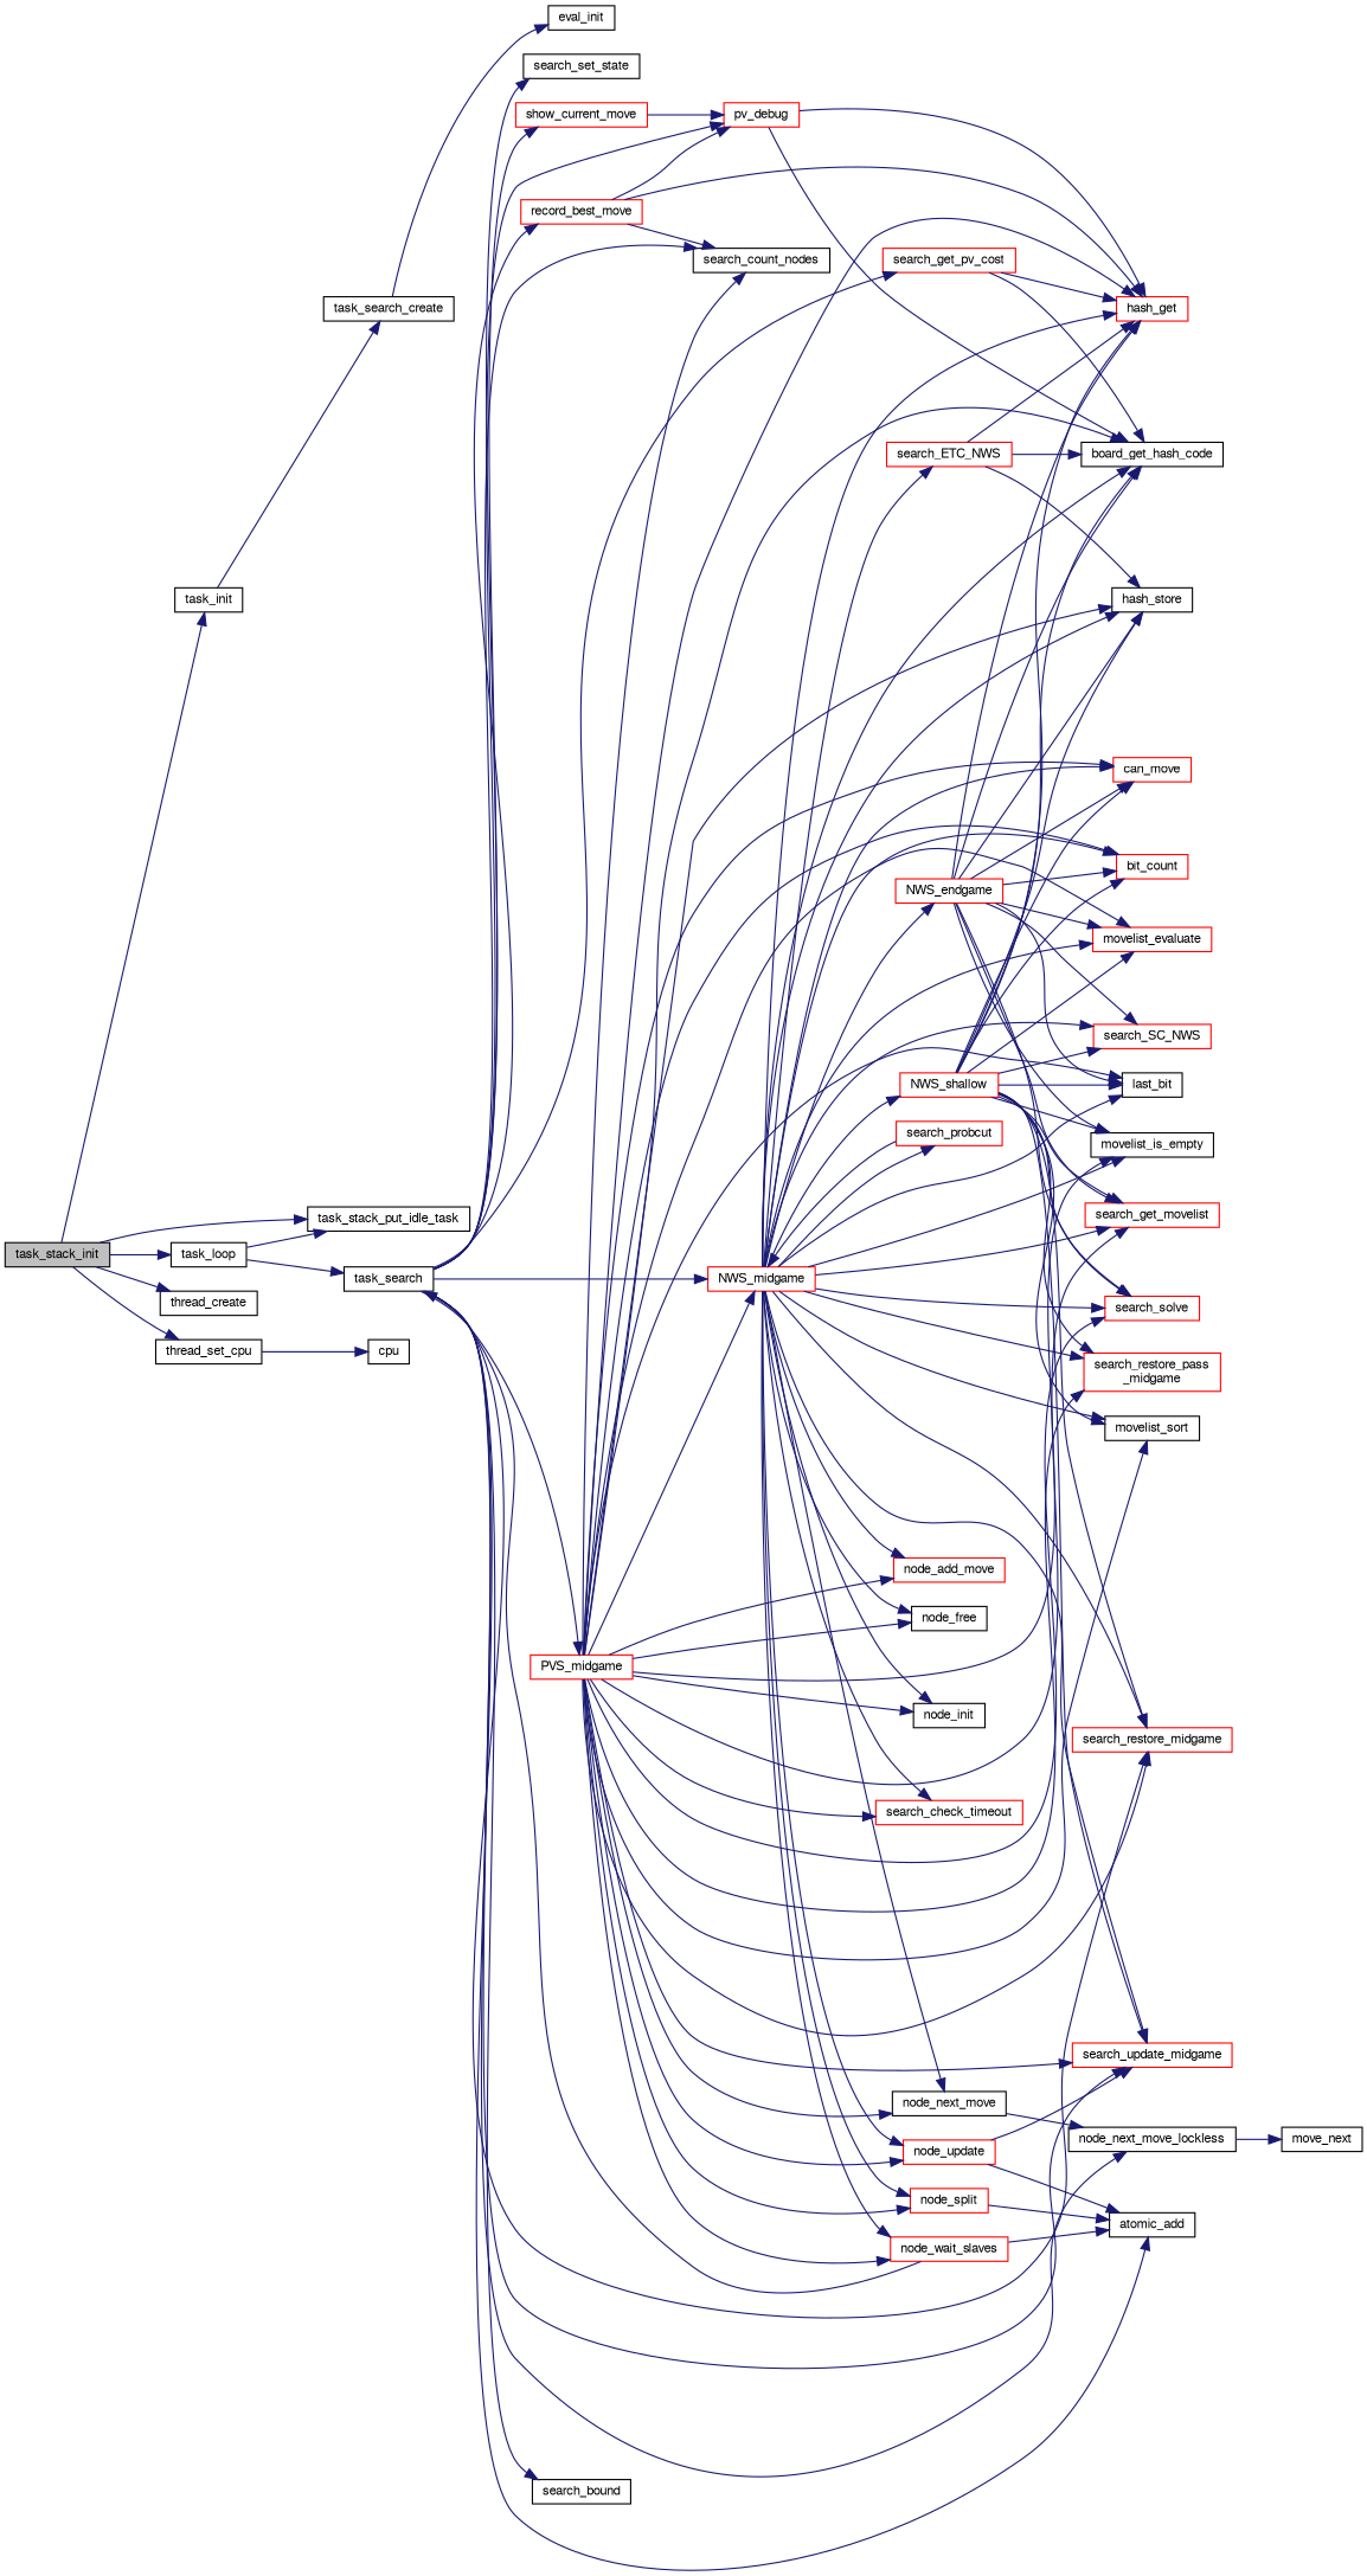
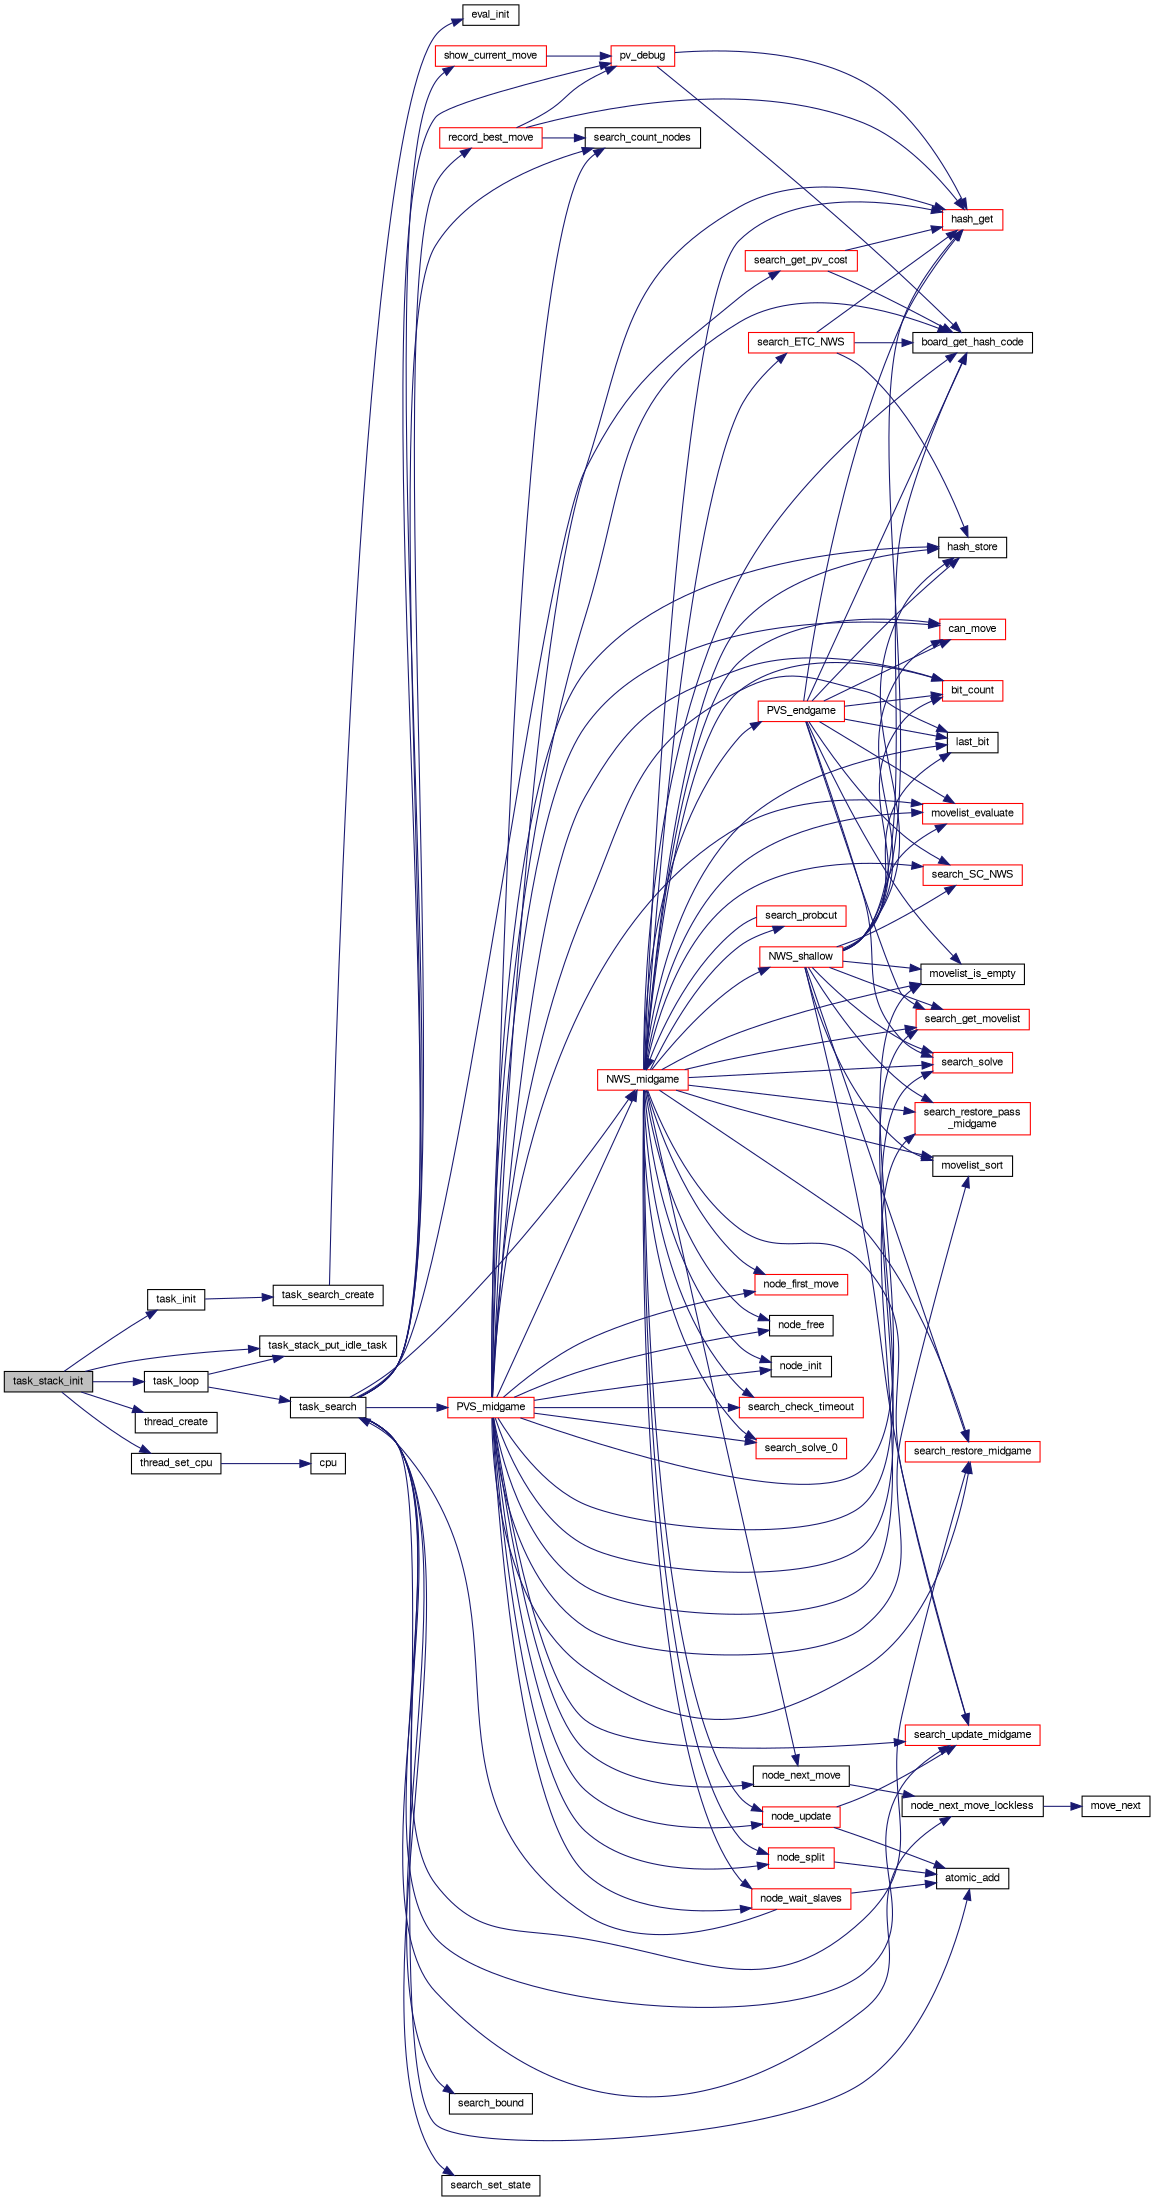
  digraph {
    rankdir=LR
    node [color=red fontname=FreeSans fontsize=10 shape=record]
    edge [color=midnightblue fontname=FreeSans fontsize=10 labelfontname=FreeSans labelfontsize=10 style=solid]
    n1 [color=black fillcolor=grey75 fontcolor=black height=0.2 label=task_stack_init style=filled width=0.4]
    n2 [color=black height=0.2 label=task_init width=0.4]
    n3 [color=black height=0.2 label=task_loop width=0.4]
    n4 [color=black height=0.2 label=task_stack_put_idle_task width=0.4]
    n5 [color=black height=0.2 label=thread_create width=0.4]
    n6 [color=black height=0.2 label=thread_set_cpu width=0.4]
    n7 [color=black height=0.2 label=task_search_create width=0.4]
    n8 [color=black height=0.2 label=task_search width=0.4]
    n9 [color=black height=0.2 label=cpu width=0.4]
    n10 [color=black height=0.2 label=eval_init width=0.4]
    n11 [color=black height=0.2 label=atomic_add width=0.4]
    n12 [color=black height=0.2 label=node_next_move_lockless width=0.4]
    n13 [height=0.2 label=NWS_midgame width=0.4]
    n14 [height=0.2 label=record_best_move width=0.4]
    n15 [height=0.2 label=pv_debug width=0.4]
    n16 [color=black height=0.2 label=search_count_nodes width=0.4]
    n17 [height=0.2 label=search_restore_midgame width=0.4]
    n18 [height=0.2 label=search_update_midgame width=0.4]
    n19 [height=0.2 label=PVS_midgame width=0.4]
    n20 [color=black height=0.2 label=search_bound width=0.4]
    n21 [height=0.2 label=search_get_pv_cost width=0.4]
    n22 [color=black height=0.2 label=search_set_state width=0.4]
    n23 [height=0.2 label=show_current_move width=0.4]
    n24 [color=black height=0.2 label=move_next width=0.4]
    n25 [height=0.2 label=bit_count width=0.4]
    n26 [color=black height=0.2 label=board_get_hash_code width=0.4]
    n27 [height=0.2 label=can_move width=0.4]
    n28 [height=0.2 label=hash_get width=0.4]
    n29 [color=black height=0.2 label=hash_store width=0.4]
    n30 [color=black height=0.2 label=last_bit width=0.4]
    n31 [height=0.2 label=movelist_evaluate width=0.4]
    n32 [color=black height=0.2 label=movelist_is_empty width=0.4]
    n33 [color=black height=0.2 label=movelist_sort width=0.4]
-   n34 [height=0.2 label=node_add_move width=0.4]
+   n34 [height=0.2 label=node_first_move width=0.4]
    n35 [color=black height=0.2 label=node_free width=0.4]
    n36 [color=black height=0.2 label=node_init width=0.4]
    n37 [color=black height=0.2 label=node_next_move width=0.4]
    n38 [height=0.2 label=node_split width=0.4]
    n39 [height=0.2 label=node_update width=0.4]
    n40 [height=0.2 label=node_wait_slaves width=0.4]
-   n41 [height=0.2 label=NWS_endgame width=0.4]
+   n41 [height=0.2 label=PVS_endgame width=0.4]
    n42 [height=0.2 label=search_get_movelist width=0.4]
    n43 [height=0.2 label=search_SC_NWS width=0.4]
    n44 [height=0.2 label=search_solve width=0.4]
    n45 [height=0.2 label=NWS_shallow width=0.4]
    n46 [height=0.2 label="search_restore_pass\l_midgame" width=0.4]
    n47 [height=0.2 label=search_check_timeout width=0.4]
    n48 [height=0.2 label=search_ETC_NWS width=0.4]
    n49 [height=0.2 label=search_probcut width=0.4]
+   n50 [height=0.2 label=search_solve_0 width=0.4]
    n1 -> n2
    n1 -> n3
    n1 -> n4
    n1 -> n5
    n1 -> n6
    n2 -> n7
    n3 -> n4
    n3 -> n8
    n6 -> n9
    n7 -> n10
    n8 -> n11
    n8 -> n12
    n8 -> n13
    n8 -> n14
    n8 -> n15
    n8 -> n16
    n8 -> n17
    n8 -> n18
    n8 -> n19
    n8 -> n20
    n8 -> n21
    n8 -> n22
    n8 -> n23
    n12 -> n24
    n13 -> n17
    n13 -> n18
    n13 -> n25
    n13 -> n26
    n13 -> n27
    n13 -> n28
    n13 -> n29
    n13 -> n30
    n13 -> n31
    n13 -> n32
    n13 -> n33
    n13 -> n34
    n13 -> n35
    n13 -> n36
    n13 -> n37
    n13 -> n38
    n13 -> n39
    n13 -> n40
    n13 -> n41
    n13 -> n42
    n13 -> n43
    n13 -> n44
    n13 -> n45
    n13 -> n46
    n13 -> n47
    n13 -> n48
    n13 -> n49
+   n13 -> n50
    n14 -> n15
    n14 -> n16
    n14 -> n28
    n15 -> n26
    n15 -> n28
    n19 -> n13
    n19 -> n16
    n19 -> n17
    n19 -> n18
    n19 -> n25
    n19 -> n26
    n19 -> n27
    n19 -> n28
    n19 -> n29
    n19 -> n30
    n19 -> n31
    n19 -> n32
    n19 -> n33
    n19 -> n34
    n19 -> n35
    n19 -> n36
    n19 -> n37
    n19 -> n38
    n19 -> n39
    n19 -> n40
    n19 -> n42
    n19 -> n44
    n19 -> n46
    n19 -> n47
+   n19 -> n50
    n21 -> n26
    n21 -> n28
    n23 -> n15
    n37 -> n12
    n38 -> n11
    n39 -> n11
    n39 -> n18
    n40 -> n8
    n40 -> n11
    n41 -> n25
    n41 -> n26
    n41 -> n27
    n41 -> n28
    n41 -> n29
    n41 -> n30
    n41 -> n31
    n41 -> n32
    n41 -> n42
    n41 -> n43
    n41 -> n44
    n45 -> n17
    n45 -> n18
    n45 -> n25
    n45 -> n26
    n45 -> n27
    n45 -> n28
    n45 -> n29
    n45 -> n30
    n45 -> n31
    n45 -> n32
    n45 -> n33
    n45 -> n42
    n45 -> n43
    n45 -> n44
    n45 -> n46
    n48 -> n26
    n48 -> n28
    n48 -> n29
    n49 -> n13
  }
